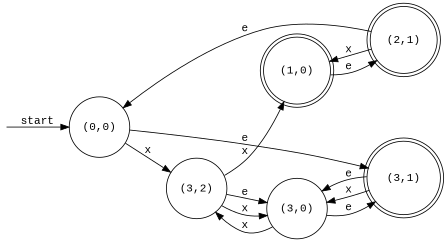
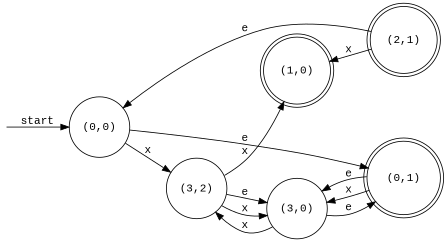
  digraph {
    fontname="Liberation Mono"
    rankdir=LR
    node [fontname="Liberation Mono" shape=circle]
    edge [fontname="Liberation Mono"]
    __start [shape=point style=invis]
    "(0,0)"
    "(3,2)"
-   "(3,1)" [shape=doublecircle]
+   "(3,1)" [shape=doublecircle label="(0,1)"]
    "(2,1)" [shape=doublecircle]
    "(1,0)" [shape=doublecircle]
    "(3,0)"
    __start -> "(0,0)" [label=start]
    "(0,0)" -> "(3,2)" [label=x]
    "(0,0)" -> "(3,1)" [label=e]
    "(3,2)" -> "(1,0)" [label=x]
    "(3,2)" -> "(3,0)" [label=e]
    "(3,2)" -> "(3,0)" [label=x]
    "(3,1)" -> "(3,0)" [label=e]
    "(3,1)" -> "(3,0)" [label=x]
    "(2,1)" -> "(0,0)" [label=e]
    "(2,1)" -> "(1,0)" [label=x]
-   "(1,0)" -> "(2,1)" [label=e]
    "(3,0)" -> "(3,2)" [label=x]
    "(3,0)" -> "(3,1)" [label=e]
  }
